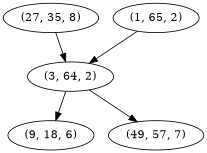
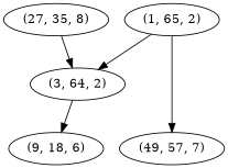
  digraph {
    n1 [label="(1, 65, 2)"]
    "(3, 64, 2)"
    "(9, 18, 6)"
    "(49, 57, 7)"
    "(27, 35, 8)"
    n1 -> "(3, 64, 2)"
    "(3, 64, 2)" -> "(9, 18, 6)"
-   "(3, 64, 2)" -> "(49, 57, 7)"
+   n1 -> "(49, 57, 7)"
    "(27, 35, 8)" -> "(3, 64, 2)"
  }
